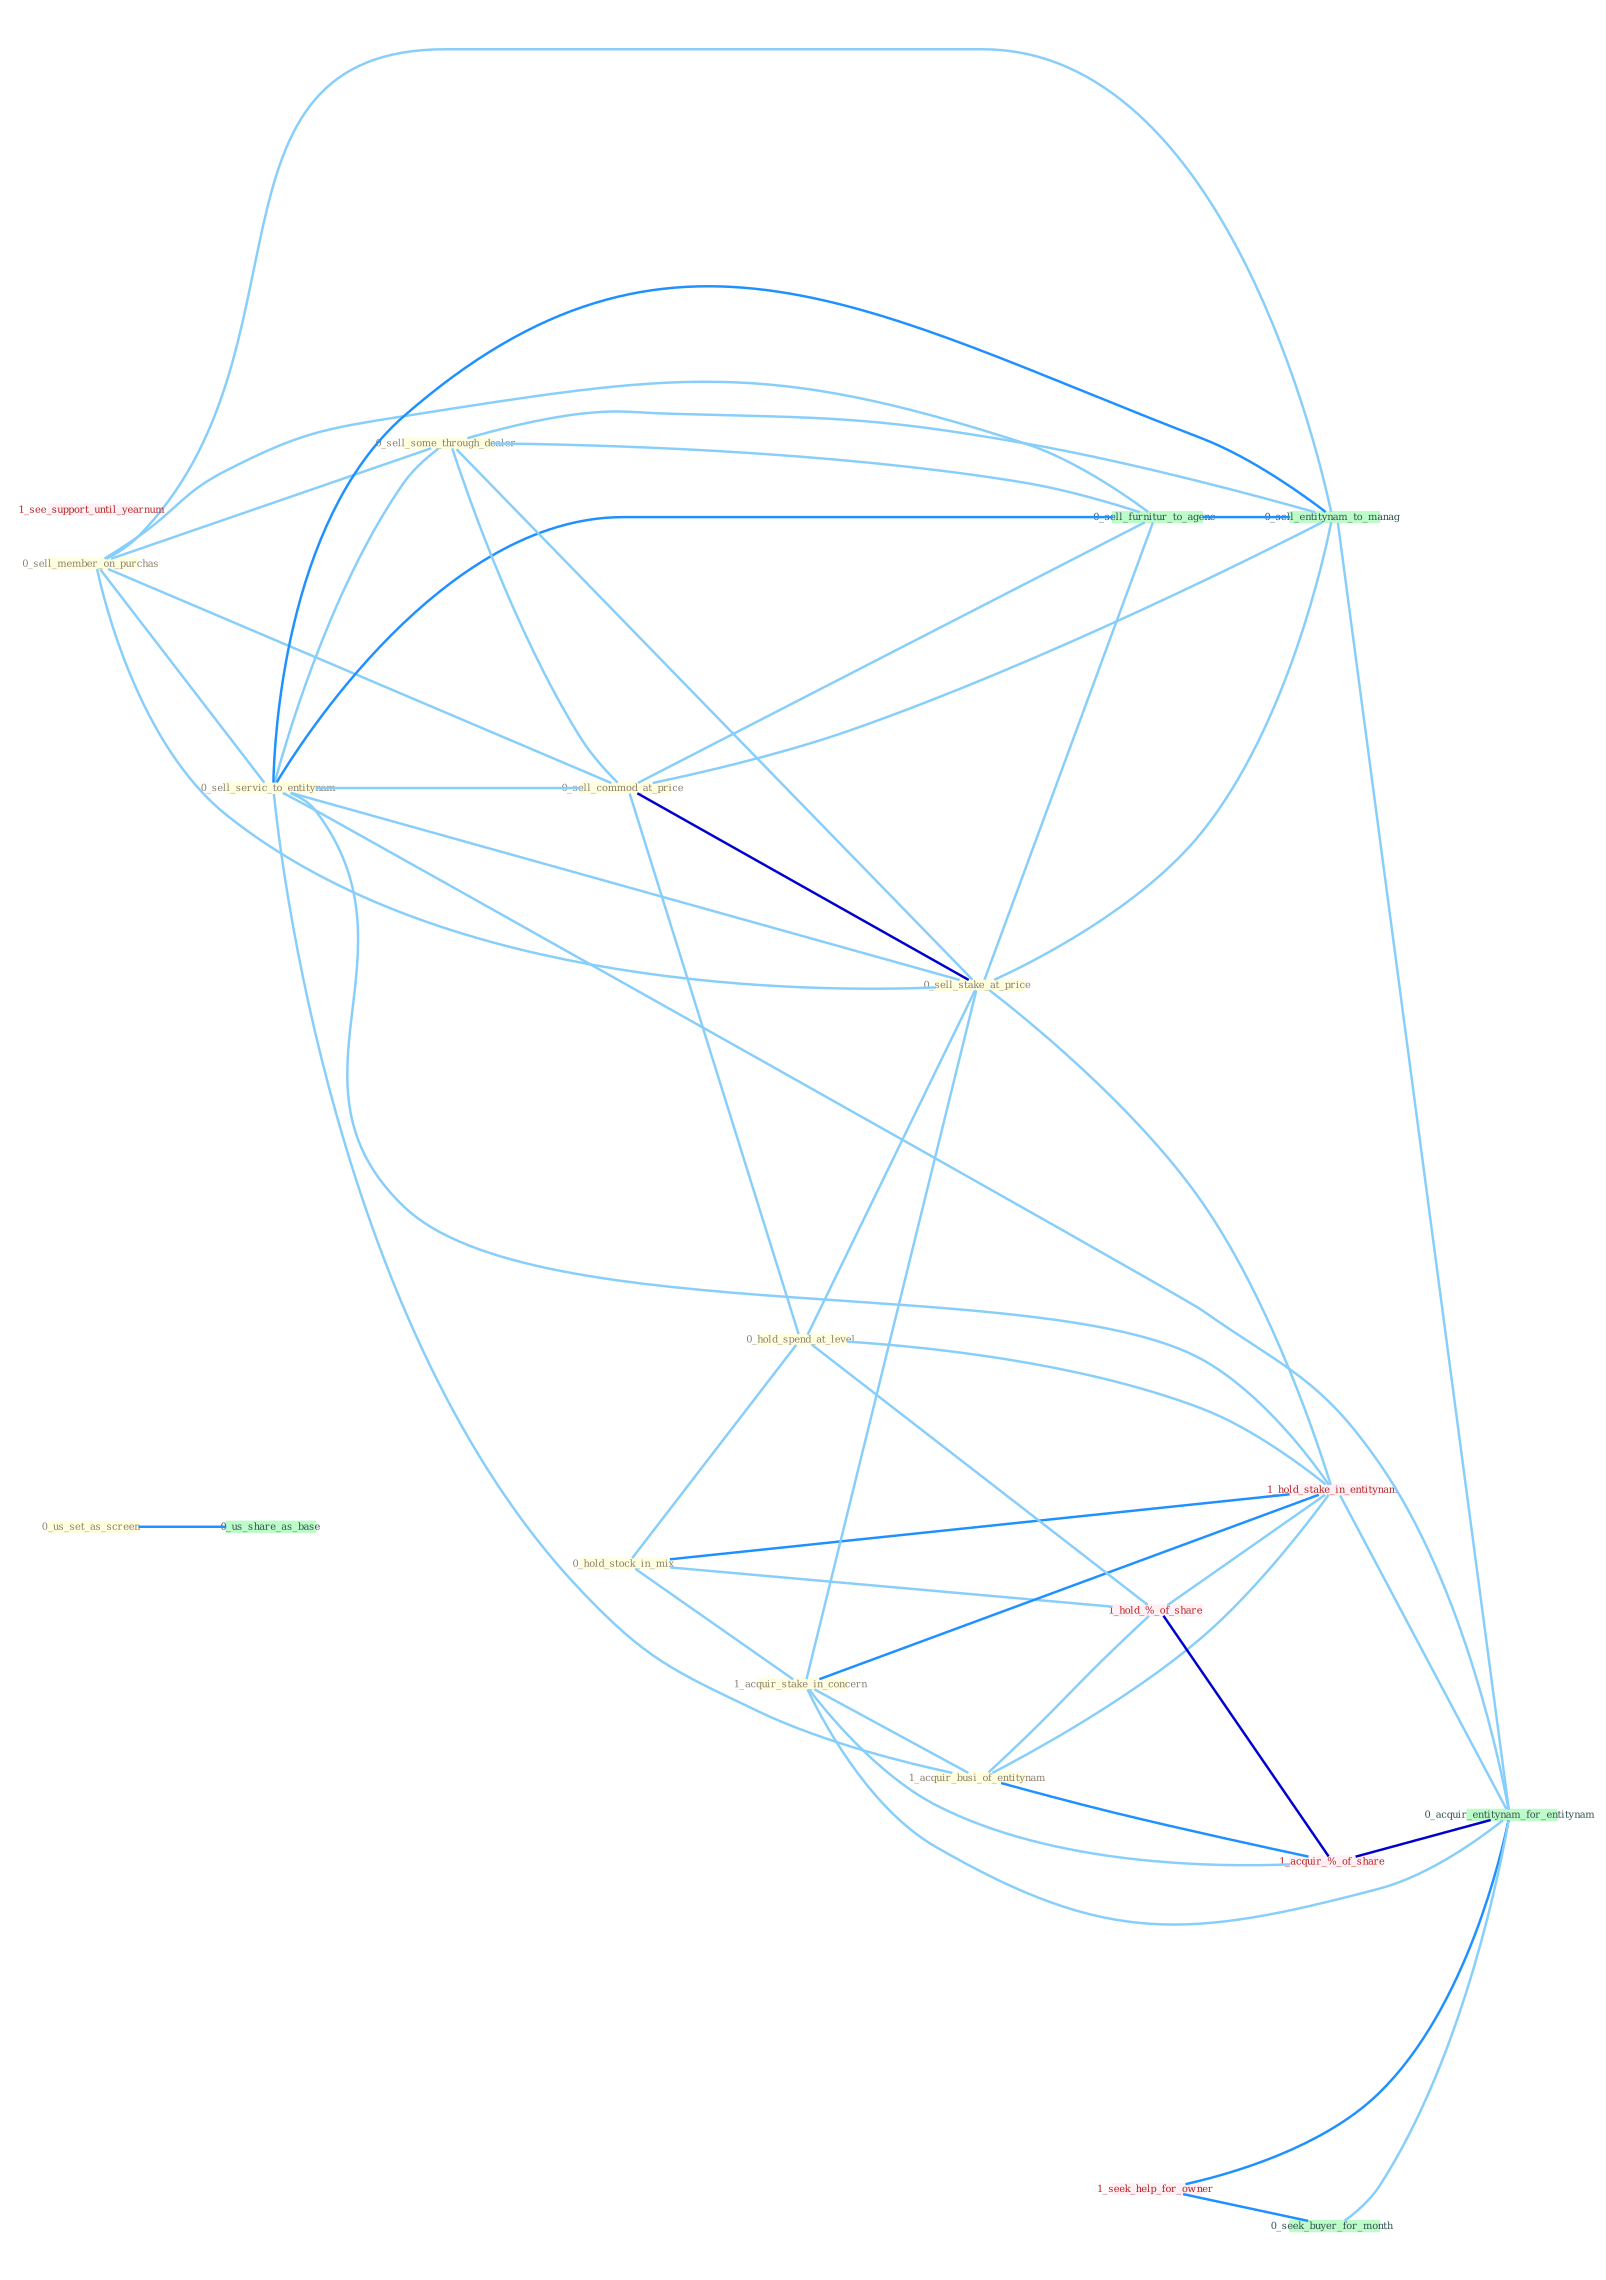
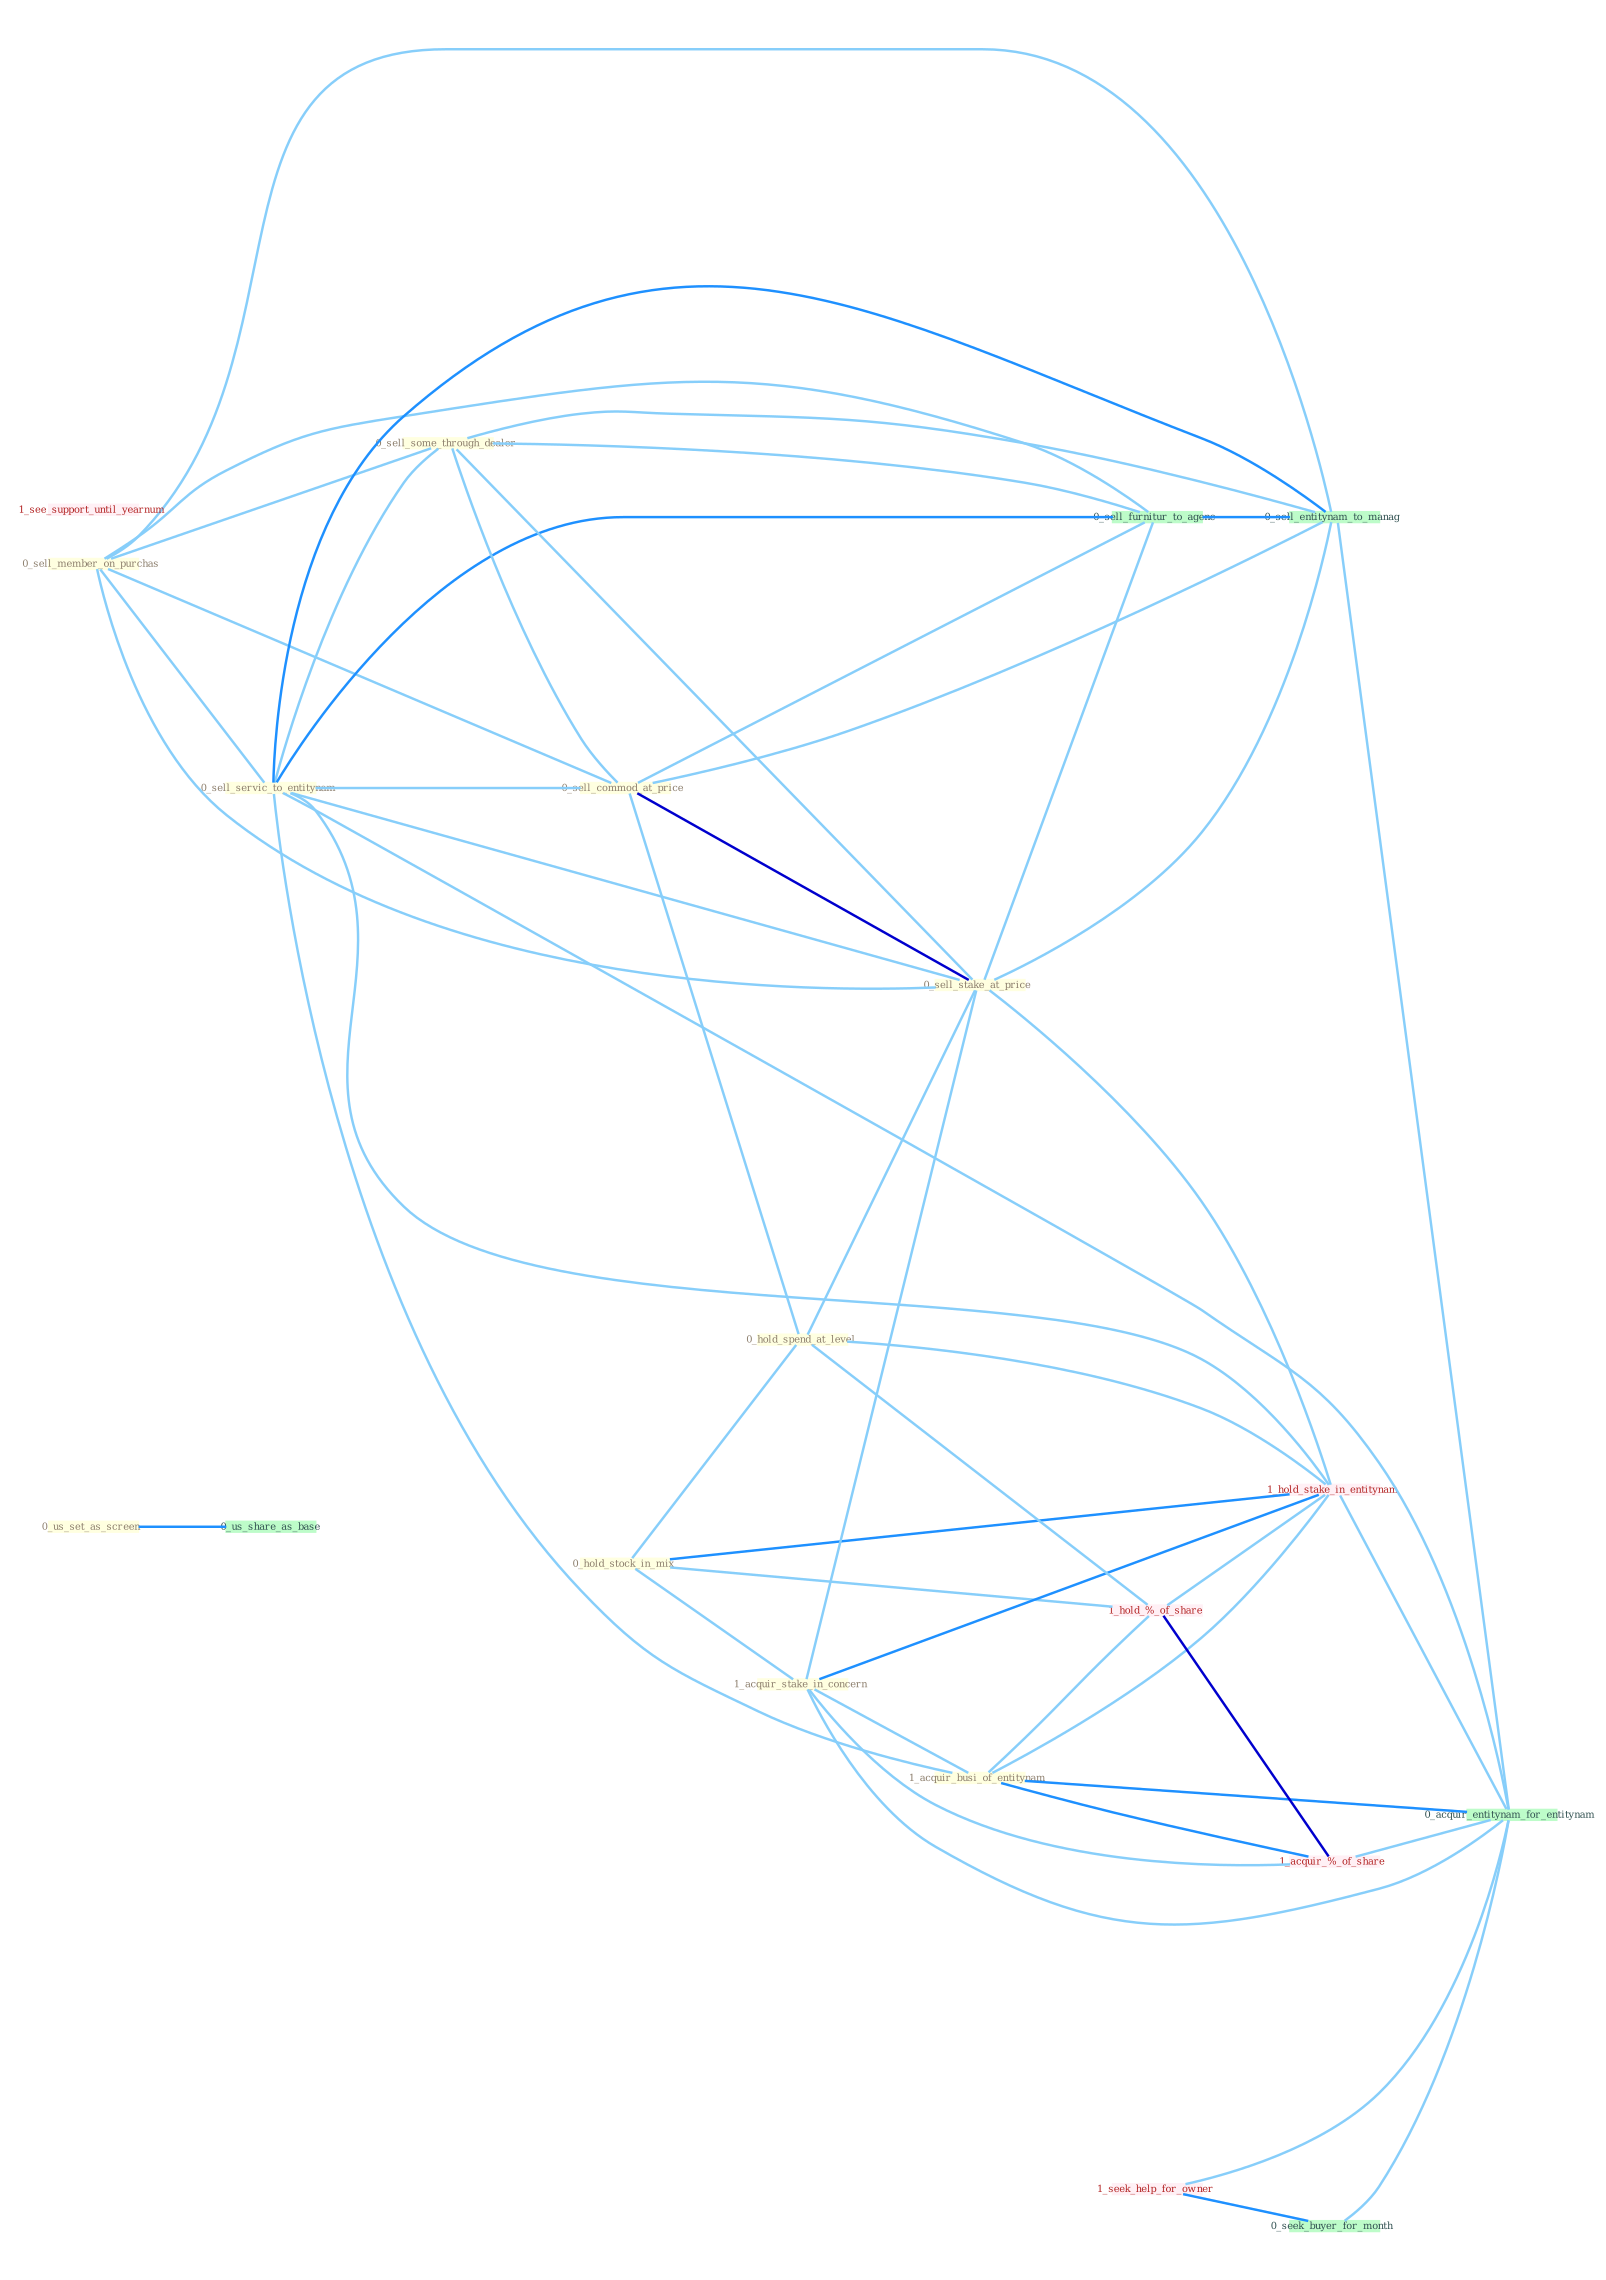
  graph {
    rankdir=LR
    node [color="#ffffe0" fixedsize=true fontcolor="#8b7d6b" fontsize=4 shape=polygon style=filled]
    edge [color="#87cefa" w=1]
    "0_us_set_as_screen " [height=.06 width=.5]
    "0_sell_member_on_purchas " [height=.06 width=.5]
    "0_sell_servic_to_entitynam " [height=.06 width=.5]
    "0_hold_stock_in_mix " [height=.06 width=.5]
    "0_sell_some_through_dealer " [height=.06 width=.5]
    "1_acquir_stake_in_concern " [height=.06 width=.5]
    "0_sell_commod_at_price " [height=.06 width=.5]
    "0_hold_spend_at_level " [height=.06 width=.5]
    "1_acquir_busi_of_entitynam " [height=.06 width=.5]
    "0_sell_stake_at_price " [height=.06 width=.5]
    "1_hold_%_of_share " [color="#fff0f5" fontcolor="#b22222" height=.06 width=.5]
    "1_hold_stake_in_entitynam " [color="#fff0f5" fontcolor="#b22222" height=.06 width=.5]
    "1_seek_help_for_owner " [color="#fff0f5" fontcolor="#b22222" height=.06 width=.5]
    "1_acquir_%_of_share " [color="#fff0f5" fontcolor="#b22222" height=.06 width=.5]
    "1_see_support_until_yearnum " [color="#fff0f5" fontcolor="#b22222" height=.06 width=.5]
    n16 [color="#BDFCC9" fontcolor="#2f4f4f" height=.06 label="0_us_share_as_base" width=.5]
    "0_sell_furnitur_to_agenc " [color="#BDFCC9" fontcolor="#2f4f4f" height=.06 width=.5]
    "0_sell_entitynam_to_manag " [color="#BDFCC9" fontcolor="#2f4f4f" height=.06 width=.5]
    "0_acquir_entitynam_for_entitynam " [color="#BDFCC9" fontcolor="#2f4f4f" height=.06 width=.5]
    "0_seek_buyer_for_month " [color="#BDFCC9" fontcolor="#2f4f4f" height=.06 width=.5]
    subgraph sub_1 {
      "0_us_set_as_screen "
      "0_sell_member_on_purchas "
      "0_sell_servic_to_entitynam "
      "0_hold_stock_in_mix "
      "0_sell_some_through_dealer "
      "1_acquir_stake_in_concern "
      "0_sell_commod_at_price "
      "0_hold_spend_at_level "
      "1_acquir_busi_of_entitynam "
      "0_sell_stake_at_price "
    }
    subgraph sub_2 {
      "1_hold_%_of_share "
      "1_hold_stake_in_entitynam "
      "1_seek_help_for_owner "
      "1_acquir_%_of_share "
      "1_see_support_until_yearnum "
    }
    "0_us_set_as_screen " -- n16 [color="#1e90ff" w=2]
    "0_sell_member_on_purchas " -- "0_sell_servic_to_entitynam "
    "0_sell_member_on_purchas " -- "0_sell_some_through_dealer "
    "0_sell_member_on_purchas " -- "0_sell_commod_at_price "
    "0_sell_member_on_purchas " -- "0_sell_stake_at_price "
    "0_sell_member_on_purchas " -- "0_sell_furnitur_to_agenc "
    "0_sell_member_on_purchas " -- "0_sell_entitynam_to_manag "
    "0_sell_servic_to_entitynam " -- "0_sell_some_through_dealer "
    "0_sell_servic_to_entitynam " -- "0_sell_commod_at_price "
    "0_sell_servic_to_entitynam " -- "1_acquir_busi_of_entitynam "
    "0_sell_servic_to_entitynam " -- "0_sell_stake_at_price "
    "0_sell_servic_to_entitynam " -- "1_hold_stake_in_entitynam "
    "0_sell_servic_to_entitynam " -- "0_sell_furnitur_to_agenc " [color="#1e90ff" w=2]
    "0_sell_servic_to_entitynam " -- "0_sell_entitynam_to_manag " [color="#1e90ff" w=2]
    "0_sell_servic_to_entitynam " -- "0_acquir_entitynam_for_entitynam "
    "0_hold_stock_in_mix " -- "1_acquir_stake_in_concern "
    "0_hold_stock_in_mix " -- "0_hold_spend_at_level "
    "0_hold_stock_in_mix " -- "1_hold_%_of_share "
    "0_hold_stock_in_mix " -- "1_hold_stake_in_entitynam " [color="#1e90ff" w=2]
    "0_sell_some_through_dealer " -- "0_sell_commod_at_price "
    "0_sell_some_through_dealer " -- "0_sell_stake_at_price "
    "0_sell_some_through_dealer " -- "0_sell_furnitur_to_agenc "
    "0_sell_some_through_dealer " -- "0_sell_entitynam_to_manag "
    "1_acquir_stake_in_concern " -- "1_acquir_busi_of_entitynam "
    "1_acquir_stake_in_concern " -- "0_sell_stake_at_price "
    "1_acquir_stake_in_concern " -- "1_hold_stake_in_entitynam " [color="#1e90ff" w=2]
    "1_acquir_stake_in_concern " -- "1_acquir_%_of_share "
    "1_acquir_stake_in_concern " -- "0_acquir_entitynam_for_entitynam "
    "0_sell_commod_at_price " -- "0_hold_spend_at_level "
    "0_sell_commod_at_price " -- "0_sell_stake_at_price " [color="#0000cd" w=3]
    "0_sell_commod_at_price " -- "0_sell_furnitur_to_agenc "
    "0_sell_commod_at_price " -- "0_sell_entitynam_to_manag "
    "0_hold_spend_at_level " -- "0_sell_stake_at_price "
    "0_hold_spend_at_level " -- "1_hold_%_of_share "
    "0_hold_spend_at_level " -- "1_hold_stake_in_entitynam "
    "1_acquir_busi_of_entitynam " -- "1_hold_%_of_share "
    "1_acquir_busi_of_entitynam " -- "1_hold_stake_in_entitynam "
    "1_acquir_busi_of_entitynam " -- "1_acquir_%_of_share " [color="#1e90ff" w=2]
+   "1_acquir_busi_of_entitynam " -- "0_acquir_entitynam_for_entitynam " [color="#1e90ff" w=2]
    "0_sell_stake_at_price " -- "1_hold_stake_in_entitynam "
    "0_sell_stake_at_price " -- "0_sell_furnitur_to_agenc "
    "0_sell_stake_at_price " -- "0_sell_entitynam_to_manag "
    "1_hold_%_of_share " -- "1_hold_stake_in_entitynam "
    "1_hold_%_of_share " -- "1_acquir_%_of_share " [color="#0000cd" w=3]
    "1_hold_stake_in_entitynam " -- "0_acquir_entitynam_for_entitynam "
-   "1_seek_help_for_owner " -- "0_acquir_entitynam_for_entitynam " [color="#1e90ff"]
+   "1_seek_help_for_owner " -- "0_acquir_entitynam_for_entitynam "
    "1_seek_help_for_owner " -- "0_seek_buyer_for_month " [color="#1e90ff" w=2]
-   "1_acquir_%_of_share " -- "0_acquir_entitynam_for_entitynam " [color="#0000cd"]
+   "1_acquir_%_of_share " -- "0_acquir_entitynam_for_entitynam "
    "0_sell_furnitur_to_agenc " -- "0_sell_entitynam_to_manag " [color="#1e90ff" w=2]
    "0_sell_entitynam_to_manag " -- "0_acquir_entitynam_for_entitynam "
    "0_seek_buyer_for_month " -- "0_acquir_entitynam_for_entitynam "
  }
